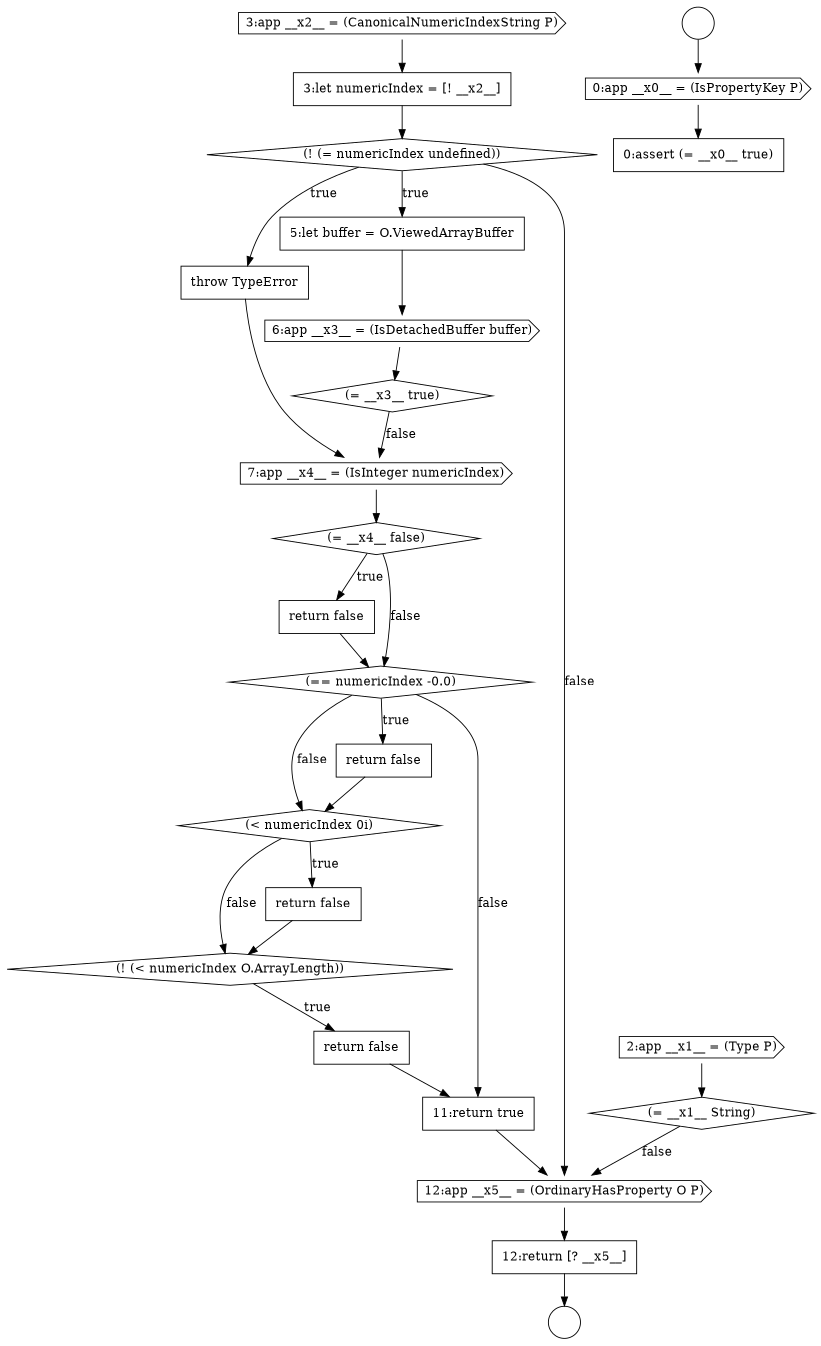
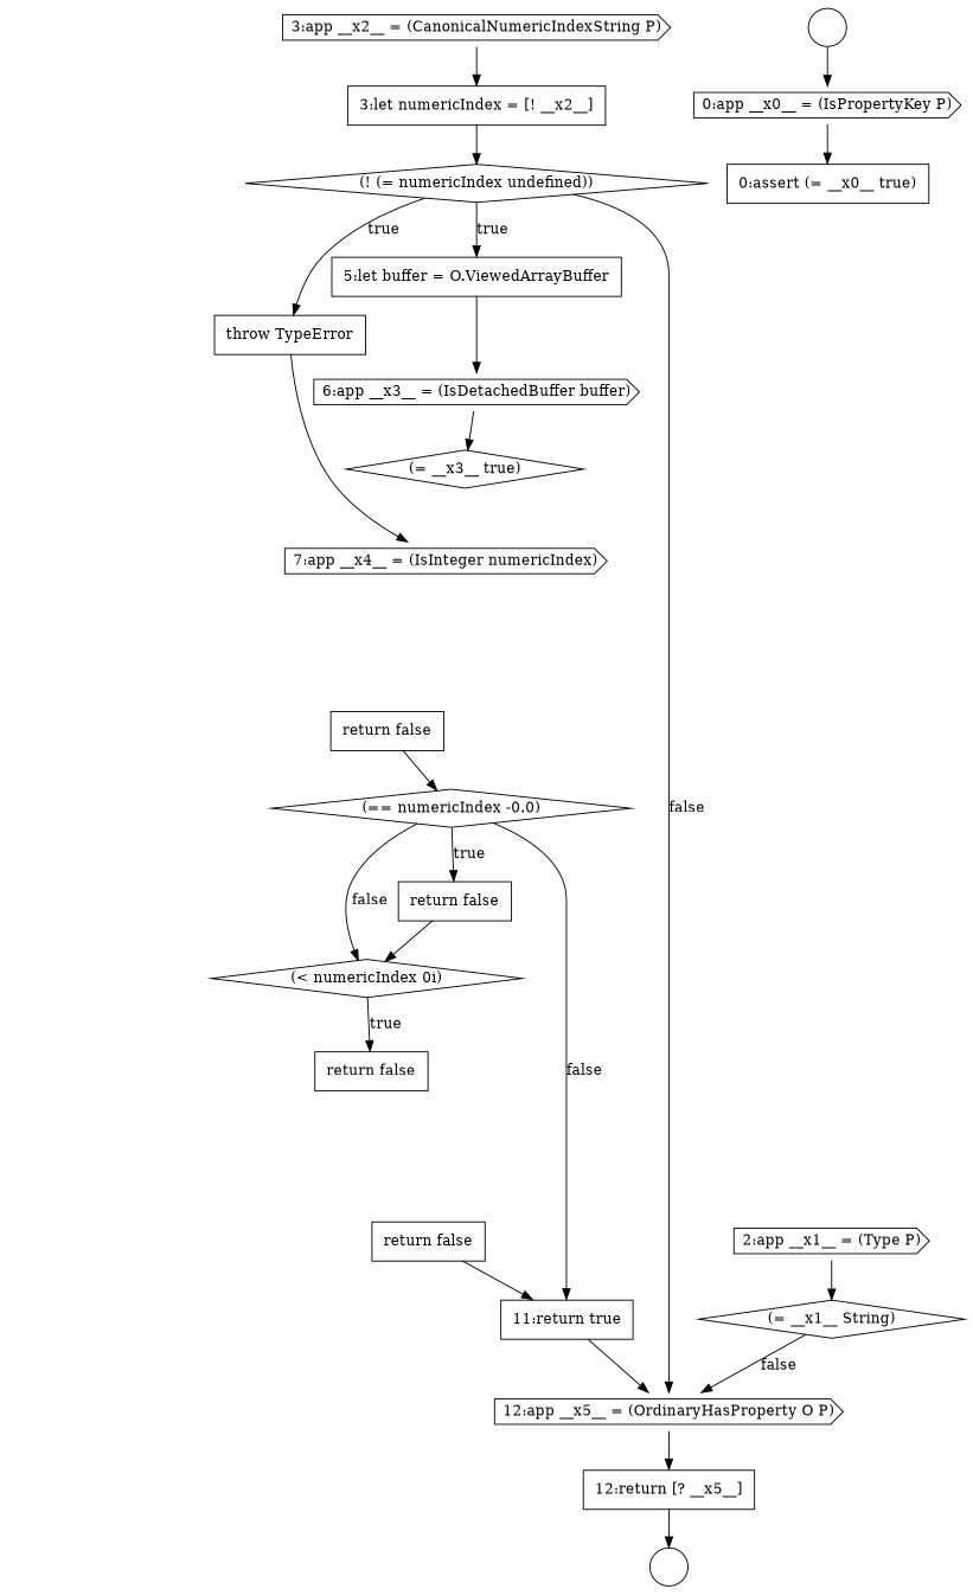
  digraph {
    node [color=black fillcolor=white shape=none style=filled]
    edge [color=black]
-   n1 [label=<<font color="black">(= __x4__ false)</font>> shape=diamond]
    n2 [label=<<font color="black">     <table border="0" cellborder="1" cellspacing="0" cellpadding="10">       <tr><td align="left">return false</td></tr>     </table>   </font>> margin=0]
    n3 [label=<<font color="black">(== numericIndex -0.0)</font>> shape=diamond]
    n4 [label=<<font color="black">     <table border="0" cellborder="1" cellspacing="0" cellpadding="10">       <tr><td align="left">11:return true</td></tr>     </table>   </font>> margin=0]
    n5 [label=<<font color="black">(&lt; numericIndex 0i)</font>> shape=diamond]
    n6 [label=<<font color="black">     <table border="0" cellborder="1" cellspacing="0" cellpadding="10">       <tr><td align="left">return false</td></tr>     </table>   </font>> margin=0]
    n7 [label=<<font color="black">3:app __x2__ = (CanonicalNumericIndexString P)</font>> shape=cds]
    n8 [label=<<font color="black">     <table border="0" cellborder="1" cellspacing="0" cellpadding="10">       <tr><td align="left">3:let numericIndex = [! __x2__]</td></tr>     </table>   </font>> margin=0]
    n9 [label=<<font color="black">(! (= numericIndex undefined))</font>> shape=diamond]
    n10 [label=<<font color="black">(= __x3__ true)</font>> shape=diamond]
    n11 [label=<<font color="black">7:app __x4__ = (IsInteger numericIndex)</font>> shape=cds]
    n12 [label=<<font color="black">     <table border="0" cellborder="1" cellspacing="0" cellpadding="10">       <tr><td align="left">throw TypeError</td></tr>     </table>   </font>> margin=0]
    n13 [label=<<font color="black">     <table border="0" cellborder="1" cellspacing="0" cellpadding="10">       <tr><td align="left">return false</td></tr>     </table>   </font>> margin=0]
-   n14 [label=<<font color="black">(! (&lt; numericIndex O.ArrayLength))</font>> shape=diamond]
    n15 [label=<<font color="black">     <table border="0" cellborder="1" cellspacing="0" cellpadding="10">       <tr><td align="left">return false</td></tr>     </table>   </font>> margin=0]
    n16 [label=" " shape=circle]
    n17 [label=<<font color="black">0:app __x0__ = (IsPropertyKey P)</font>> shape=cds]
    n18 [label=<<font color="black">     <table border="0" cellborder="1" cellspacing="0" cellpadding="10">       <tr><td align="left">0:assert (= __x0__ true)</td></tr>     </table>   </font>> margin=0]
    n19 [label=<<font color="black">(= __x1__ String)</font>> shape=diamond]
    n20 [label=<<font color="black">12:app __x5__ = (OrdinaryHasProperty O P)</font>> shape=cds]
    n21 [label=<<font color="black">     <table border="0" cellborder="1" cellspacing="0" cellpadding="10">       <tr><td align="left">12:return [? __x5__]</td></tr>     </table>   </font>> margin=0]
    n22 [label=<<font color="black">6:app __x3__ = (IsDetachedBuffer buffer)</font>> shape=cds]
    n23 [label=<<font color="black">     <table border="0" cellborder="1" cellspacing="0" cellpadding="10">       <tr><td align="left">5:let buffer = O.ViewedArrayBuffer</td></tr>     </table>   </font>> margin=0]
    n24 [label=" " shape=circle]
    n25 [label=<<font color="black">2:app __x1__ = (Type P)</font>> shape=cds]
-   n1 -> n2 [label=<<font color="black">true</font>>]
-   n1 -> n3 [label=<<font color="black">false</font>>]
    n2 -> n3
    n3 -> n4 [label=<<font color="black">false</font>>]
    n3 -> n5 [label=<<font color="black">false</font>>]
    n3 -> n6 [label=<<font color="black">true</font>>]
    n4 -> n20
    n5 -> n13 [label=<<font color="black">true</font>>]
-   n5 -> n14 [label=<<font color="black">false</font>>]
    n6 -> n5
    n7 -> n8
    n8 -> n9
    n9 -> n12 [label=<<font color="black">true</font>>]
    n9 -> n20 [label=<<font color="black">false</font>>]
    n9 -> n23 [label=<<font color="black">true</font>>]
-   n10 -> n11 [label=<<font color="black">false</font>>]
-   n11 -> n1
    n12 -> n11
-   n13 -> n14
-   n14 -> n15 [label=<<font color="black">true</font>>]
    n15 -> n4
    n16 -> n17
    n17 -> n18
    n19 -> n20 [label=<<font color="black">false</font>>]
    n20 -> n21
    n21 -> n24
    n22 -> n10
    n23 -> n22
    n25 -> n19
  }
